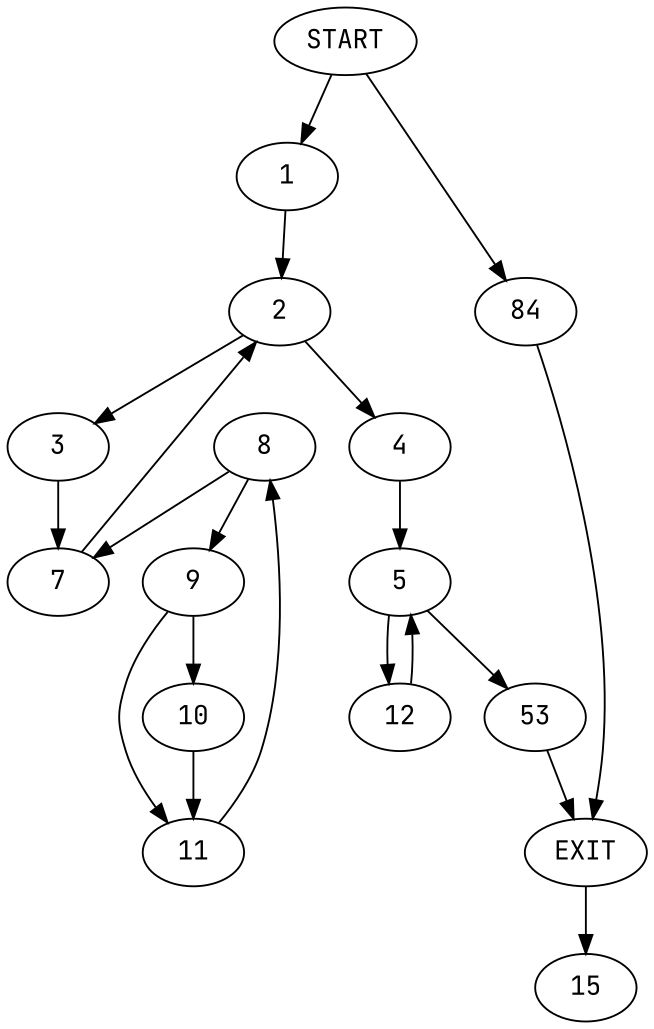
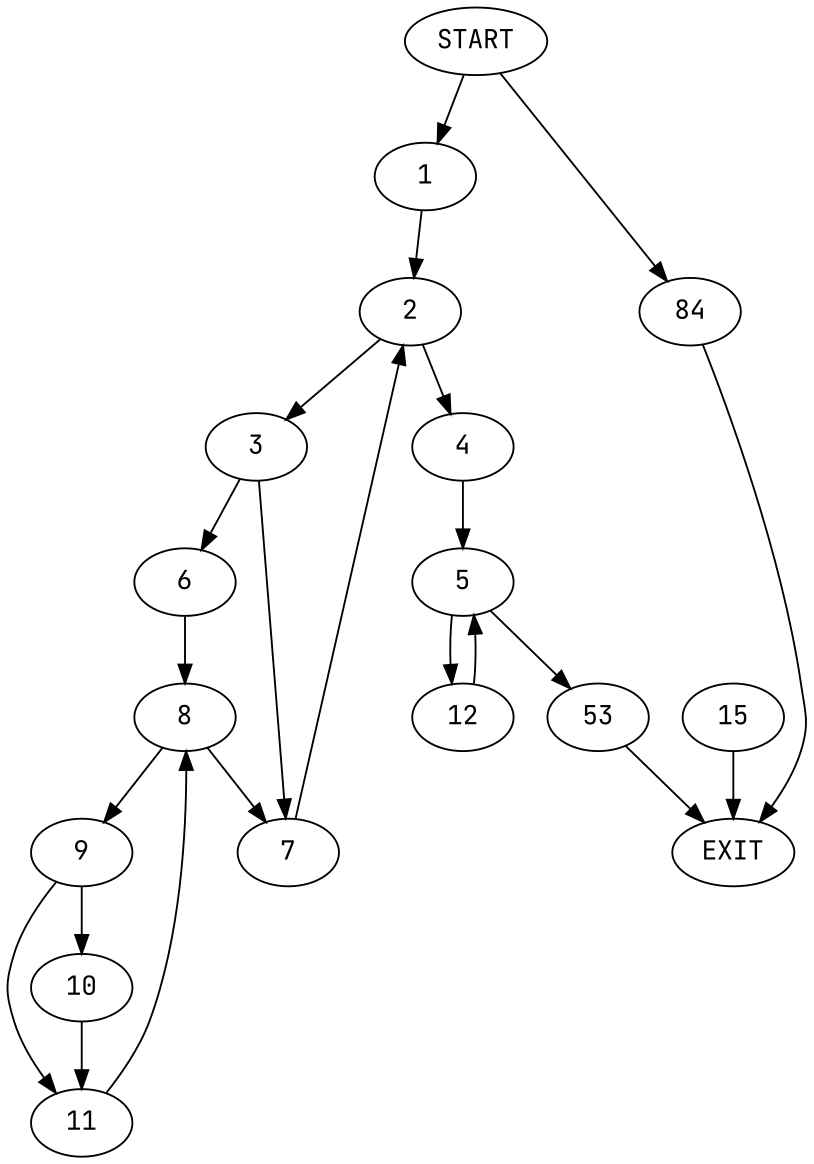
  digraph {
    fontname="JetBrains Mono"
    node [fontname="JetBrains Mono"]
    edge [fontname="JetBrains Mono"]
    n1 [label=START]
    1
    n3 [label=84]
    2
    n5 [label=EXIT]
    15
    3
    4
+   6
    7
    5
    8
    12
    n14 [label=53]
    9
    10
    11
    n1 -> 1
    n1 -> n3
    1 -> 2
    n3 -> n5
    2 -> 3
    2 -> 4
-   n5 -> 15
+   15 -> n5
+   3 -> 6
    3 -> 7
    4 -> 5
+   6 -> 8
    7 -> 2
    5 -> 12
    5 -> n14
    8 -> 7
    8 -> 9
    12 -> 5
    n14 -> n5
    9 -> 10
    9 -> 11
    10 -> 11
    11 -> 8
  }
